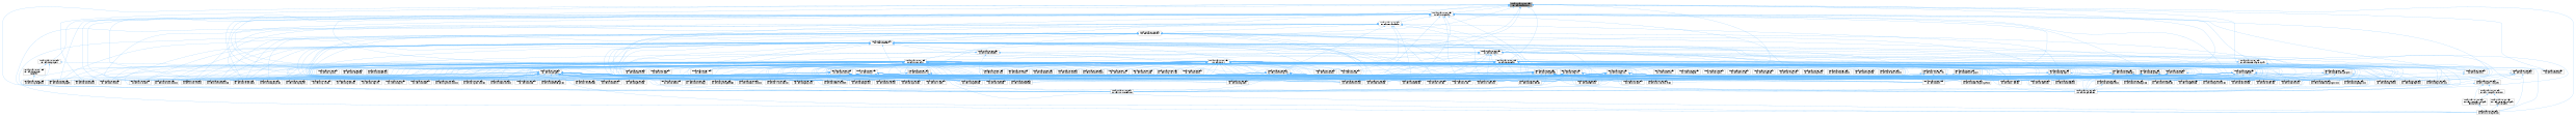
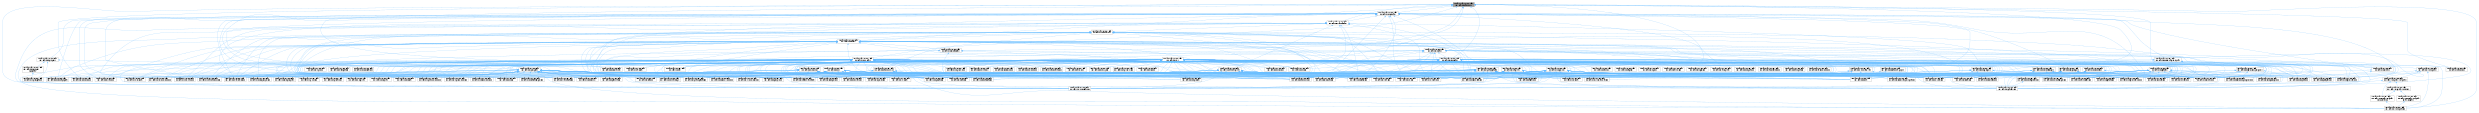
  digraph {
    node [color=grey40 fillcolor=white fontname=Helvetica fontsize=10 shape=box style=filled]
    edge [color=steelblue1 dir=back fontname=Helvetica fontsize=10 labelfontname=Helvetica labelfontsize=10 style=solid]
    n1 [color=gray40 fillcolor=grey60 fontcolor=black height=0.2 label="/home/runner/work/doxygen\l/doxygen/src/definition.h" width=0.4]
    n2 [height=0.2 label="/home/runner/work/doxygen\l/doxygen/src/classdef.h" width=0.4]
    n3 [height=0.2 label="/home/runner/work/doxygen\l/doxygen/src/vhdldocgen.cpp" width=0.4]
    n4 [height=0.2 label="/home/runner/work/doxygen\l/doxygen/src/memberdef.h" width=0.4]
    n5 [height=0.2 label="/home/runner/work/doxygen\l/doxygen/src/doctokenizer.l" width=0.4]
    n6 [height=0.2 label="/home/runner/work/doxygen\l/doxygen/src/outputlist.cpp" width=0.4]
    n7 [height=0.2 label="/home/runner/work/doxygen\l/doxygen/src/vhdljjparser.cpp" width=0.4]
    n8 [height=0.2 label="/home/runner/work/doxygen\l/doxygen/src/tooltip.cpp" width=0.4]
    n9 [height=0.2 label="/home/runner/work/doxygen\l/doxygen/src/filedef.h" width=0.4]
    n10 [height=0.2 label="/home/runner/work/doxygen\l/doxygen/src/conceptdef.h" width=0.4]
    n11 [height=0.2 label="/home/runner/work/doxygen\l/doxygen/src/reflist.cpp" width=0.4]
    n12 [height=0.2 label="/home/runner/work/doxygen\l/doxygen/src/namespacedef.h" width=0.4]
    n13 [height=0.2 label="/home/runner/work/doxygen\l/doxygen/src/definitionimpl.h" width=0.4]
    n14 [height=0.2 label="/home/runner/work/doxygen\l/doxygen/src/groupdef.h" width=0.4]
    n15 [height=0.2 label="/home/runner/work/doxygen\l/doxygen/src/pagedef.h" width=0.4]
    n16 [height=0.2 label="/home/runner/work/doxygen\l/doxygen/src/scopedtypevariant.h" width=0.4]
    n17 [height=0.2 label="/home/runner/work/doxygen\l/doxygen/src/classdef.cpp" width=0.4]
    n18 [height=0.2 label="/home/runner/work/doxygen\l/doxygen/src/classlist.h" width=0.4]
    n19 [height=0.2 label="/home/runner/work/doxygen\l/doxygen/src/diagram.cpp" width=0.4]
    n20 [height=0.2 label="/home/runner/work/doxygen\l/doxygen/src/docbookgen.cpp" width=0.4]
    n21 [height=0.2 label="/home/runner/work/doxygen\l/doxygen/src/filedef.memberdef" width=0.4]
    n22 [height=0.2 label="/home/runner/work/doxygen\l/doxygen/src/groupdef.cpp" width=0.4]
    n23 [height=0.2 label="/home/runner/work/doxygen\l/doxygen/src/namespacedef.cpp" width=0.4]
    n24 [height=0.2 label="/home/runner/work/doxygen\l/doxygen/src/perlmodgen.cpp" width=0.4]
    n25 [height=0.2 label="/home/runner/work/doxygen\l/doxygen/src/searchindex_js.cpp" width=0.4]
    n26 [height=0.2 label="/home/runner/work/doxygen\l/doxygen/src/util.cpp" width=0.4]
    n27 [height=0.2 label="/home/runner/work/doxygen\l/doxygen/src/context.h" width=0.4]
    n28 [height=0.2 label="/home/runner/work/doxygen\l/doxygen/src/docsets.cpp" width=0.4]
    n29 [height=0.2 label="/home/runner/work/doxygen\l/doxygen/src/dotclassgraph.h" width=0.4]
    n30 [height=0.2 label="/home/runner/work/doxygen\l/doxygen/src/dotgfxhierarchytable.h" width=0.4]
    n31 [height=0.2 label="/home/runner/work/doxygen\l/doxygen/src/dotnode.adapter" width=0.4]
    n32 [height=0.2 label="/home/runner/work/doxygen\l/doxygen/src/ftvhelp.cpp" width=0.4]
    n33 [height=0.2 label="/home/runner/work/doxygen\l/doxygen/src/membergroup.cpp" width=0.4]
    n34 [height=0.2 label="/home/runner/work/doxygen\l/doxygen/src/memberlist.cpp" width=0.4]
    n35 [height=0.2 label="/home/runner/work/doxygen\l/doxygen/src/vhdlcode.l" width=0.4]
    n36 [height=0.2 label="/home/runner/work/doxygen\l/doxygen/src/symbolresolver.h" width=0.4]
    n37 [height=0.2 label="/home/runner/work/doxygen\l/doxygen/src/translator.h" width=0.4]
    n38 [height=0.2 label="/home/runner/work/doxygen\l/doxygen/src/xmlgen.cpp" width=0.4]
    n39 [height=0.2 label="/home/runner/work/doxygen\l/doxygen/src/dotcallgraph.h" width=0.4]
    n40 [height=0.2 label="/home/runner/work/doxygen\l/doxygen/src/memberdef.cpp" width=0.4]
    n41 [height=0.2 label="/home/runner/work/doxygen\l/doxygen/src/htmldocvisitor.cpp" width=0.4]
    n42 [height=0.2 label="/home/emoji/work/doxygen\l/doxygen/src/htmlhelp.cpp" width=0.4]
    n43 [height=0.2 label="/home/runner/work/doxygen\l/doxygen/src/memberlist.h" width=0.4]
    n44 [height=0.2 label="/home/runner/work/doxygen\l/doxygen/src/qhp.cpp" width=0.4]
    n45 [height=0.2 label="/home/runner/work/doxygen\l/doxygen/src/membername.h" width=0.4]
    n46 [height=0.2 label="/home/runner/work/doxygen\l/doxygen/src/code.l" width=0.4]
-   n47 [height=0.2 label="/home/runner/work/doxygen\l/doxygen/src/context.cpp" width=0.4]
+   n47 [height=0.2 label="/plantuml/runner/work/doxygen\l/doxygen/src/context.cpp" width=0.4]
    n48 [height=0.2 label="/home/runner/work/doxygen\l/doxygen/src/defgen.cpp" width=0.4]
    n49 [height=0.2 label="/home/runner/work/doxygen\l/doxygen/src/docparser.cpp" width=0.4]
    n50 [height=0.2 label="/home/runner/work/doxygen\l/doxygen/src/fortrancode.l" width=0.4]
    n51 [height=0.2 label="/home/runner/work/doxygen\l/doxygen/src/index.cpp" width=0.4]
    n52 [height=0.2 label="/home/runner/work/doxygen\l/doxygen/src/pycode.l" width=0.4]
    n53 [height=0.2 label="/home/runner/work/doxygen\l/doxygen/src/definition.cpp" width=0.4]
    n54 [height=0.2 label="/home/runner/work/doxygen\l/doxygen/src/dirdef.cpp" width=0.4]
    n55 [height=0.2 label="/home/runner/work/doxygen\l/doxygen/src/docbookvisitor.cpp" width=0.4]
    n56 [height=0.2 label="/home/runner/work/doxygen\l/doxygen/src/latexdocvisitor.cpp" width=0.4]
    n57 [height=0.2 label="/home/runner/work/doxygen\l/doxygen/src/mandocvisitor.cpp" width=0.4]
    n58 [height=0.2 label="/home/runner/work/doxygen\l/doxygen/src/rtfdocvisitor.cpp" width=0.4]
    n59 [height=0.2 label="/home/runner/work/doxygen\l/doxygen/src/xmldocvisitor.cpp" width=0.4]
    n60 [height=0.2 label="/home/runner/work/doxygen\l/doxygen/src/lexcode.l" width=0.4]
    n61 [height=0.2 label="/home/runner/work/doxygen\l/doxygen/src/sqlcode.l" width=0.4]
    n62 [height=0.2 label="/home/runner/work/doxygen\l/doxygen/src/pre.l" width=0.4]
    n63 [height=0.2 label="/home/runner/work/doxygen\l/doxygen/src/searchindex.cpp" width=0.4]
    n64 [height=0.2 label="/home/runner/work/doxygen\l/doxygen/src/tagreader.cpp" width=0.4]
    n65 [height=0.2 label="/home/runner/work/doxygen\l/doxygen/src/dotincldepgraph.h" width=0.4]
    n66 [height=0.2 label="/home/runner/work/doxygen\l/doxygen/src/doxygen.cpp" width=0.4]
    n67 [height=0.2 label="/home/runner/work/doxygen\l/doxygen/src/conceptdef.cpp" width=0.4]
    n68 [height=0.2 label="/home/runner/work/doxygen\l/doxygen/src/util.h" width=0.4]
    n69 [height=0.2 label="/home/runner/work/doxygen\l/doxygen/src/dotgroupcollaboration.cpp" width=0.4]
    n70 [height=0.2 label="/home/runner/work/doxygen\l/doxygen/src/latexgen.cpp" width=0.4]
    n71 [height=0.2 label="/home/runner/work/doxygen\l/doxygen/src/rtfgen.cpp" width=0.4]
    n72 [height=0.2 label="/home/runner/work/doxygen\l/doxygen/src/docnode.cpp" width=0.4]
    n73 [height=0.2 label="/home/runner/work/doxygen\l/doxygen/src/pagedef.cpp" width=0.4]
    n74 [height=0.2 label="/home/runner/work/doxygen\l/doxygen/src/symbolresolver.cpp" width=0.4]
    n75 [height=0.2 label="/home/runner/work/doxygen\l/doxygen/src/dirdef.h" width=0.4]
    n76 [height=0.2 label="/home/runner/work/doxygen\l/doxygen/src/htmlgen.cpp" width=0.4]
    n77 [height=0.2 label="/home/runner/work/doxygen\l/doxygen/src/doxygen.h" width=0.4]
    n78 [height=0.2 label="/home/runner/work/doxygen\l/doxygen/src/dotdirdeps.h" width=0.4]
    n79 [height=0.2 label="/home/runner/work/doxygen\l/doxygen/src/classlist.cpp" width=0.4]
    n80 [height=0.2 label="/home/runner/work/doxygen\l/doxygen/src/dotgroupcollaboration.h" width=0.4]
    n81 [height=0.2 label="/home/runner/work/doxygen\l/doxygen/src/dotgfxhierarchytable.cpp" width=0.4]
    n82 [height=0.2 label="/home/runner/work/doxygen\l/doxygen/src/dotclassgraph.cpp" width=0.4]
    n83 [height=0.2 label="/home/runner/work/doxygen\l/doxygen/src/language.cpp" width=0.4]
    n84 [height=0.2 label="/home/runner/work/doxygen\l/doxygen/src/language.h" width=0.4]
    n85 [height=0.2 label="/home/runner/work/doxygen\l/doxygen/src/translator\l_adapter.h" width=0.4]
    n86 [height=0.2 label="/home/runner/work/doxygen\l/doxygen/src/dotcallgraph.cpp" width=0.4]
    n87 [height=0.2 label="/home/runner/work/doxygen\l/doxygen/src/xmlcode.l" width=0.4]
    n88 [height=0.2 label="/home/runner/work/doxygen\l/doxygen/src/commentcnv.l" width=0.4]
    n89 [height=0.2 label="/home/runner/work/doxygen\l/doxygen/src/commentscan.l" width=0.4]
    n90 [height=0.2 label="/home/runner/work/doxygen\l/doxygen/src/docgroup.cpp" width=0.4]
    n91 [height=0.2 label="/home/runner/work/doxygen\l/doxygen/src/docvisitor.cpp" width=0.4]
    n92 [height=0.2 label="/home/runner/work/doxygen\l/doxygen/src/dot.cpp" width=0.4]
    n93 [height=0.2 label="/home/runner/work/doxygen\l/doxygen/src/dot.h" width=0.4]
    n94 [height=0.2 label="/home/runner/work/doxygen\l/doxygen/src/dotfilepatcher.cpp" width=0.4]
    n95 [height=0.2 label="/home/runner/work/doxygen\l/doxygen/src/dotgraph.cpp" width=0.4]
    n96 [height=0.2 label="/home/runner/work/doxygen\l/doxygen/src/dotlegendgraph.cpp" width=0.4]
    n97 [height=0.2 label="/home/runner/work/doxygen\l/doxygen/src/dotrunner.cpp" width=0.4]
    n98 [height=0.2 label="/home/runner/work/doxygen\l/doxygen/src/dotdirdeps.cpp" width=0.4]
    n99 [height=0.2 label="/home/runner/work/doxygen\l/doxygen/src/eclipsehelp.cpp" width=0.4]
    n100 [height=0.2 label="/home/runner/work/doxygen\l/doxygen/src/entry.cpp" width=0.4]
    n101 [height=0.2 label="/home/runner/work/doxygen\l/doxygen/src/formula.cpp" width=0.4]
    n102 [height=0.2 label="/home/runner/work/doxygen\l/doxygen/src/fortranscanner.l" width=0.4]
    n103 [height=0.2 label="/home/runner/work/doxygen\l/doxygen/src/layout.cpp" width=0.4]
    n104 [height=0.2 label="/home/runner/work/doxygen\l/doxygen/src/main.cpp" width=0.4]
    n105 [height=0.2 label="/home/runner/work/doxygen\l/doxygen/src/mangen.cpp" width=0.4]
    n106 [height=0.2 label="/home/runner/work/doxygen\l/doxygen/src/markdown.cpp" width=0.4]
    n107 [height=0.2 label="/home/runner/work/doxygen\l/doxygen/src/message.cpp" width=0.4]
    n108 [height=0.2 label="/home/runner/work/doxygen\l/doxygen/src/msc.cpp" width=0.4]
    n109 [height=0.2 label="/home/runner/work/doxygen\l/doxygen/src/outputgen.cpp" width=0.4]
    n110 [height=0.2 label="/home/runner/work/doxygen\l/doxygen/src/outputlist.h" width=0.4]
    n111 [height=0.2 label="/home/runner/work/doxygen\l/doxygen/src/plantuml.cpp" width=0.4]
    n112 [height=0.2 label="/home/runner/work/doxygen\l/doxygen/src/pyscanner.l" width=0.4]
    n113 [height=0.2 label="/home/runner/work/doxygen\l/doxygen/src/scanner.l" width=0.4]
    n114 [height=0.2 label="/home/runner/work/doxygen\l/doxygen/src/dotincldepgraph.cpp" width=0.4]
    n115 [height=0.2 label="/home/runner/work/doxygen\l/doxygen/src/cite.cpp" width=0.4]
    n116 [height=0.2 label="/home/runner/work/doxygen\l/doxygen/src/declinfo.l" width=0.4]
    n117 [height=0.2 label="/home/runner/work/doxygen\l/doxygen/src/defargs.l" width=0.4]
    n118 [height=0.2 label="/home/runner/work/doxygen\l/doxygen/src/dia.cpp" width=0.4]
    n119 [height=0.2 label="/home/runner/work/doxygen\l/doxygen/src/emoji.cpp" width=0.4]
    n120 [height=0.2 label="/home/runner/work/doxygen\l/doxygen/src/filename.h" width=0.4]
    n121 [height=0.2 label="/home/runner/work/doxygen\l/doxygen/src/htags.cpp" width=0.4]
    n122 [height=0.2 label="/home/runner/work/doxygen\l/doxygen/src/lexscanner.l" width=0.4]
    n123 [height=0.2 label="/home/runner/work/doxygen\l/doxygen/src/portable.cpp" width=0.4]
    n124 [height=0.2 label="/home/runner/work/doxygen\l/doxygen/src/resourcemgr.cpp" width=0.4]
    n125 [height=0.2 label="/home/runner/work/doxygen\l/doxygen/src/template.cpp" width=0.4]
    n126 [height=0.2 label="/home/runner/work/doxygen\l/doxygen/src/textdocvisitor.cpp" width=0.4]
    n127 [height=0.2 label="/home/runner/work/doxygen\l/doxygen/src/vhdljjparser.h" width=0.4]
    n128 [height=0.2 label="/home/runner/work/doxygen\l/doxygen/vhdlparser/VhdlParser.h" width=0.4]
    n129 [height=0.2 label="/home/runner/work/doxygen\l/doxygen/vhdlparser/VhdlParser\lErrorHandler.hpp" width=0.4]
    n130 [height=0.2 label="/home/runner/work/doxygen\l/doxygen/vhdlparser/vhdlstring.h" width=0.4]
    n131 [height=0.2 label="/home/runner/work/doxygen\l/doxygen/vhdlparser/VhdlParser\lTokenManager.h" width=0.4]
    n132 [height=0.2 label="/home/runner/work/doxygen\l/doxygen/src/configimpl.l" width=0.4]
    n133 [height=0.2 label="/home/runner/work/doxygen\l/doxygen/src/datetime.cpp" width=0.4]
    n1 -> n2
    n1 -> n3
    n1 -> n4
    n1 -> n5
    n1 -> n6
    n1 -> n7
    n1 -> n8
    n1 -> n9
    n1 -> n10
    n1 -> n11
    n1 -> n12
    n1 -> n13
    n1 -> n14
    n1 -> n15
    n1 -> n16
    n2 -> n4
    n2 -> n17
    n2 -> n18
    n2 -> n19
    n2 -> n20
    n2 -> n21
    n2 -> n22
    n2 -> n23
    n2 -> n24
    n2 -> n25
    n2 -> n26
    n2 -> n27
    n2 -> n28
    n2 -> n29
    n2 -> n30
    n2 -> n31
    n2 -> n32
    n2 -> n33
    n2 -> n34
    n2 -> n35
    n2 -> n36
    n2 -> n37
    n4 -> n3
    n4 -> n20
    n4 -> n21
    n4 -> n28
    n4 -> n38
    n4 -> n39
    n4 -> n40
    n4 -> n41
    n4 -> n42
    n4 -> n43
    n4 -> n44
    n4 -> n45
    n9 -> n8
    n9 -> n10
    n9 -> n12
    n9 -> n17
    n9 -> n21
    n9 -> n22
    n9 -> n26
    n9 -> n28
    n9 -> n32
    n9 -> n33
    n9 -> n34
    n9 -> n35
    n9 -> n40
    n9 -> n41
    n9 -> n42
    n9 -> n46
    n9 -> n47
    n9 -> n48
    n9 -> n49
    n9 -> n50
    n9 -> n51
    n9 -> n52
    n9 -> n53
    n9 -> n54
    n9 -> n55
    n9 -> n56
    n9 -> n57
    n9 -> n58
    n9 -> n59
    n9 -> n60
    n9 -> n61
    n9 -> n62
    n9 -> n63
    n9 -> n64
    n9 -> n65
    n10 -> n21
    n10 -> n23
    n10 -> n66
    n10 -> n67
    n10 -> n68
    n12 -> n3
    n12 -> n17
    n12 -> n20
    n12 -> n21
    n12 -> n22
    n12 -> n23
    n12 -> n24
    n12 -> n25
    n12 -> n26
    n12 -> n28
    n12 -> n33
    n12 -> n34
    n12 -> n38
    n12 -> n40
    n12 -> n46
    n12 -> n47
    n12 -> n48
    n12 -> n49
    n12 -> n50
    n12 -> n51
    n12 -> n52
    n12 -> n53
    n12 -> n66
    n12 -> n67
    n12 -> n69
    n12 -> n70
    n12 -> n71
    n12 -> n72
    n12 -> n73
    n12 -> n74
    n13 -> n17
    n13 -> n21
    n13 -> n22
    n13 -> n23
    n13 -> n40
    n13 -> n53
    n13 -> n54
    n13 -> n67
    n13 -> n73
    n14 -> n3
    n14 -> n17
    n14 -> n20
    n14 -> n21
    n14 -> n22
    n14 -> n24
    n14 -> n25
    n14 -> n26
    n14 -> n28
    n14 -> n33
    n14 -> n34
    n14 -> n38
    n14 -> n40
    n14 -> n42
    n14 -> n44
    n14 -> n46
    n14 -> n47
    n14 -> n49
    n14 -> n50
    n14 -> n51
    n14 -> n52
    n14 -> n53
    n14 -> n63
    n14 -> n66
    n14 -> n70
    n14 -> n71
    n14 -> n72
    n14 -> n73
    n14 -> n79
    n14 -> n80
    n15 -> n20
    n15 -> n22
    n15 -> n24
    n15 -> n25
    n15 -> n26
    n15 -> n32
    n15 -> n38
    n15 -> n47
    n15 -> n49
    n15 -> n51
    n15 -> n53
    n15 -> n63
    n15 -> n66
    n15 -> n69
    n15 -> n70
    n15 -> n71
    n15 -> n72
    n15 -> n73
    n15 -> n76
    n16 -> n46
    n16 -> n52
    n18 -> n3
    n18 -> n17
    n18 -> n19
    n18 -> n20
    n18 -> n21
    n18 -> n22
    n18 -> n23
    n18 -> n24
    n18 -> n25
    n18 -> n26
    n18 -> n38
    n18 -> n46
    n18 -> n47
    n18 -> n48
    n18 -> n49
    n18 -> n50
    n18 -> n51
    n18 -> n52
    n18 -> n66
    n18 -> n69
    n18 -> n70
    n18 -> n71
    n18 -> n79
    n18 -> n81
    n27 -> n47
    n27 -> n66
    n29 -> n17
    n29 -> n20
    n29 -> n38
    n29 -> n47
    n29 -> n48
    n29 -> n70
    n29 -> n71
    n29 -> n76
    n29 -> n82
    n30 -> n27
    n30 -> n47
    n30 -> n51
    n30 -> n76
    n30 -> n81
    n36 -> n17
    n36 -> n26
    n36 -> n46
    n36 -> n52
    n36 -> n66
    n36 -> n74
    n37 -> n83
    n37 -> n84
    n37 -> n85
    n39 -> n20
    n39 -> n40
    n39 -> n47
    n39 -> n70
    n39 -> n71
    n39 -> n76
    n39 -> n86
    n43 -> n3
    n43 -> n9
    n43 -> n17
    n43 -> n20
    n43 -> n21
    n43 -> n22
    n43 -> n23
    n43 -> n24
    n43 -> n26
    n43 -> n27
    n43 -> n31
    n43 -> n33
    n43 -> n34
    n43 -> n38
    n43 -> n40
    n43 -> n48
    n43 -> n51
    n43 -> n53
    n43 -> n66
    n43 -> n77
    n43 -> n86
    n45 -> n3
    n45 -> n17
    n45 -> n20
    n45 -> n22
    n45 -> n23
    n45 -> n24
    n45 -> n25
    n45 -> n26
    n45 -> n35
    n45 -> n38
    n45 -> n40
    n45 -> n46
    n45 -> n47
    n45 -> n50
    n45 -> n52
    n45 -> n61
    n45 -> n66
    n45 -> n87
    n65 -> n20
    n65 -> n21
    n65 -> n38
    n65 -> n47
    n65 -> n70
    n65 -> n71
    n65 -> n76
    n65 -> n114
    n68 -> n3
    n68 -> n7
    n68 -> n8
    n68 -> n11
    n68 -> n17
    n68 -> n19
    n68 -> n20
    n68 -> n21
    n68 -> n22
    n68 -> n23
    n68 -> n24
    n68 -> n25
    n68 -> n26
    n68 -> n28
    n68 -> n31
    n68 -> n33
    n68 -> n34
    n68 -> n35
    n68 -> n38
    n68 -> n40
    n68 -> n41
    n68 -> n42
    n68 -> n44
    n68 -> n46
    n68 -> n47
    n68 -> n48
    n68 -> n49
    n68 -> n50
    n68 -> n51
    n68 -> n52
    n68 -> n53
    n68 -> n54
    n68 -> n55
    n68 -> n56
    n68 -> n57
    n68 -> n58
    n68 -> n59
    n68 -> n61
    n68 -> n62
    n68 -> n63
    n68 -> n64
    n68 -> n66
    n68 -> n67
    n68 -> n69
    n68 -> n70
    n68 -> n71
    n68 -> n72
    n68 -> n73
    n68 -> n74
    n68 -> n76
    n68 -> n79
    n68 -> n81
    n68 -> n82
    n68 -> n83
    n68 -> n86
    n68 -> n87
    n68 -> n88
    n68 -> n89
    n68 -> n90
    n68 -> n91
    n68 -> n92
    n68 -> n94
    n68 -> n95
    n68 -> n96
    n68 -> n97
    n68 -> n98
    n68 -> n99
    n68 -> n100
    n68 -> n101
    n68 -> n102
    n68 -> n103
    n68 -> n105
    n68 -> n106
    n68 -> n108
    n68 -> n111
    n68 -> n112
    n68 -> n113
    n68 -> n114
    n68 -> n115
    n68 -> n116
    n68 -> n117
    n68 -> n118
    n68 -> n119
    n68 -> n120
    n68 -> n121
    n68 -> n122
    n68 -> n123
    n68 -> n124
    n68 -> n125
    n68 -> n126
    n68 -> n127
    n75 -> n14
    n75 -> n20
    n75 -> n21
    n75 -> n22
    n75 -> n26
    n75 -> n38
    n75 -> n47
    n75 -> n51
    n75 -> n53
    n75 -> n54
    n75 -> n66
    n75 -> n70
    n75 -> n71
    n75 -> n76
    n75 -> n77
    n75 -> n78
    n77 -> n3
    n77 -> n5
    n77 -> n6
    n77 -> n7
    n77 -> n8
    n77 -> n17
    n77 -> n19
    n77 -> n20
    n77 -> n21
    n77 -> n22
    n77 -> n23
    n77 -> n24
    n77 -> n25
    n77 -> n26
    n77 -> n28
    n77 -> n31
    n77 -> n32
    n77 -> n33
    n77 -> n34
    n77 -> n35
    n77 -> n38
    n77 -> n40
    n77 -> n41
    n77 -> n42
    n77 -> n44
    n77 -> n46
    n77 -> n47
    n77 -> n48
    n77 -> n49
    n77 -> n50
    n77 -> n51
    n77 -> n52
    n77 -> n53
    n77 -> n54
    n77 -> n55
    n77 -> n56
    n77 -> n57
    n77 -> n58
    n77 -> n59
    n77 -> n60
    n77 -> n61
    n77 -> n62
    n77 -> n63
    n77 -> n64
    n77 -> n66
    n77 -> n67
    n77 -> n69
    n77 -> n70
    n77 -> n71
    n77 -> n72
    n77 -> n73
    n77 -> n74
    n77 -> n76
    n77 -> n79
    n77 -> n81
    n77 -> n87
    n77 -> n88
    n77 -> n89
    n77 -> n90
    n77 -> n91
    n77 -> n92
    n77 -> n93
    n77 -> n94
    n77 -> n95
    n77 -> n96
    n77 -> n97
    n77 -> n98
    n77 -> n99
    n77 -> n100
    n77 -> n101
    n77 -> n102
    n77 -> n103
    n77 -> n104
    n77 -> n105
    n77 -> n106
    n77 -> n107
    n77 -> n108
    n77 -> n109
    n77 -> n110
    n77 -> n111
    n77 -> n112
    n77 -> n113
    n78 -> n20
    n78 -> n47
    n78 -> n54
    n78 -> n70
    n78 -> n71
    n78 -> n76
    n78 -> n98
    n80 -> n20
    n80 -> n22
    n80 -> n47
    n80 -> n69
    n80 -> n70
    n80 -> n76
    n84 -> n3
    n84 -> n7
    n84 -> n17
    n84 -> n20
    n84 -> n21
    n84 -> n22
    n84 -> n23
    n84 -> n25
    n84 -> n26
    n84 -> n31
    n84 -> n32
    n84 -> n33
    n84 -> n34
    n84 -> n38
    n84 -> n40
    n84 -> n41
    n84 -> n42
    n84 -> n51
    n84 -> n53
    n84 -> n54
    n84 -> n55
    n84 -> n56
    n84 -> n57
    n84 -> n58
    n84 -> n59
    n84 -> n63
    n84 -> n66
    n84 -> n67
    n84 -> n70
    n84 -> n71
    n84 -> n72
    n84 -> n73
    n84 -> n76
    n84 -> n79
    n84 -> n81
    n84 -> n83
    n84 -> n89
    n84 -> n92
    n84 -> n96
    n84 -> n102
    n84 -> n103
    n84 -> n105
    n84 -> n112
    n84 -> n113
    n84 -> n115
    n84 -> n132
    n84 -> n133
    n85 -> n83
    n93 -> n17
    n93 -> n20
    n93 -> n21
    n93 -> n22
    n93 -> n38
    n93 -> n40
    n93 -> n41
    n93 -> n47
    n93 -> n48
    n93 -> n51
    n93 -> n54
    n93 -> n55
    n93 -> n56
    n93 -> n57
    n93 -> n58
    n93 -> n59
    n93 -> n66
    n93 -> n71
    n93 -> n76
    n93 -> n92
    n93 -> n94
    n93 -> n95
    n93 -> n96
    n93 -> n97
    n94 -> n70
    n110 -> n3
    n110 -> n6
    n110 -> n7
    n110 -> n17
    n110 -> n21
    n110 -> n22
    n110 -> n23
    n110 -> n26
    n110 -> n33
    n110 -> n34
    n110 -> n35
    n110 -> n40
    n110 -> n46
    n110 -> n50
    n110 -> n51
    n110 -> n52
    n110 -> n53
    n110 -> n54
    n110 -> n61
    n110 -> n66
    n110 -> n67
    n110 -> n73
    n110 -> n79
    n110 -> n87
    n120 -> n3
    n120 -> n20
    n120 -> n21
    n120 -> n24
    n120 -> n25
    n120 -> n26
    n120 -> n38
    n120 -> n46
    n120 -> n47
    n120 -> n48
    n120 -> n51
    n120 -> n54
    n120 -> n55
    n120 -> n59
    n120 -> n64
    n120 -> n66
    n120 -> n70
    n120 -> n71
    n127 -> n3
    n127 -> n7
    n127 -> n66
    n127 -> n128
    n128 -> n3
    n128 -> n129
    n128 -> n130
    n129 -> n7
    n130 -> n129
    n130 -> n131
    n131 -> n7
  }
